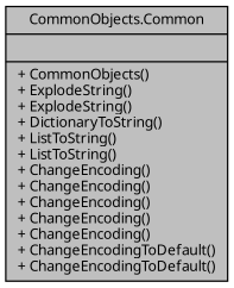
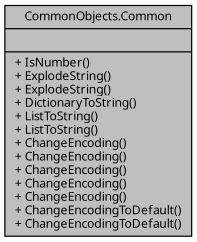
  digraph {
-   n1 [color=black fillcolor=grey75 fontcolor=black fontname="FreeSans.ttf" fontsize=10 height=0.2 label="{CommonObjects.Common\n||+ CommonObjects()\l+ ExplodeString()\l+ ExplodeString()\l+ DictionaryToString()\l+ ListToString()\l+ ListToString()\l+ ChangeEncoding()\l+ ChangeEncoding()\l+ ChangeEncoding()\l+ ChangeEncoding()\l+ ChangeEncoding()\l+ ChangeEncodingToDefault()\l+ ChangeEncodingToDefault()\l}" shape=record style=filled width=0.4]
+   n1 [color=black fillcolor=grey75 fontcolor=black fontname="FreeSans.ttf" fontsize=10 height=0.2 label="{CommonObjects.Common\n||+ IsNumber()\l+ ExplodeString()\l+ ExplodeString()\l+ DictionaryToString()\l+ ListToString()\l+ ListToString()\l+ ChangeEncoding()\l+ ChangeEncoding()\l+ ChangeEncoding()\l+ ChangeEncoding()\l+ ChangeEncoding()\l+ ChangeEncodingToDefault()\l+ ChangeEncodingToDefault()\l}" shape=record style=filled width=0.4]
  }
